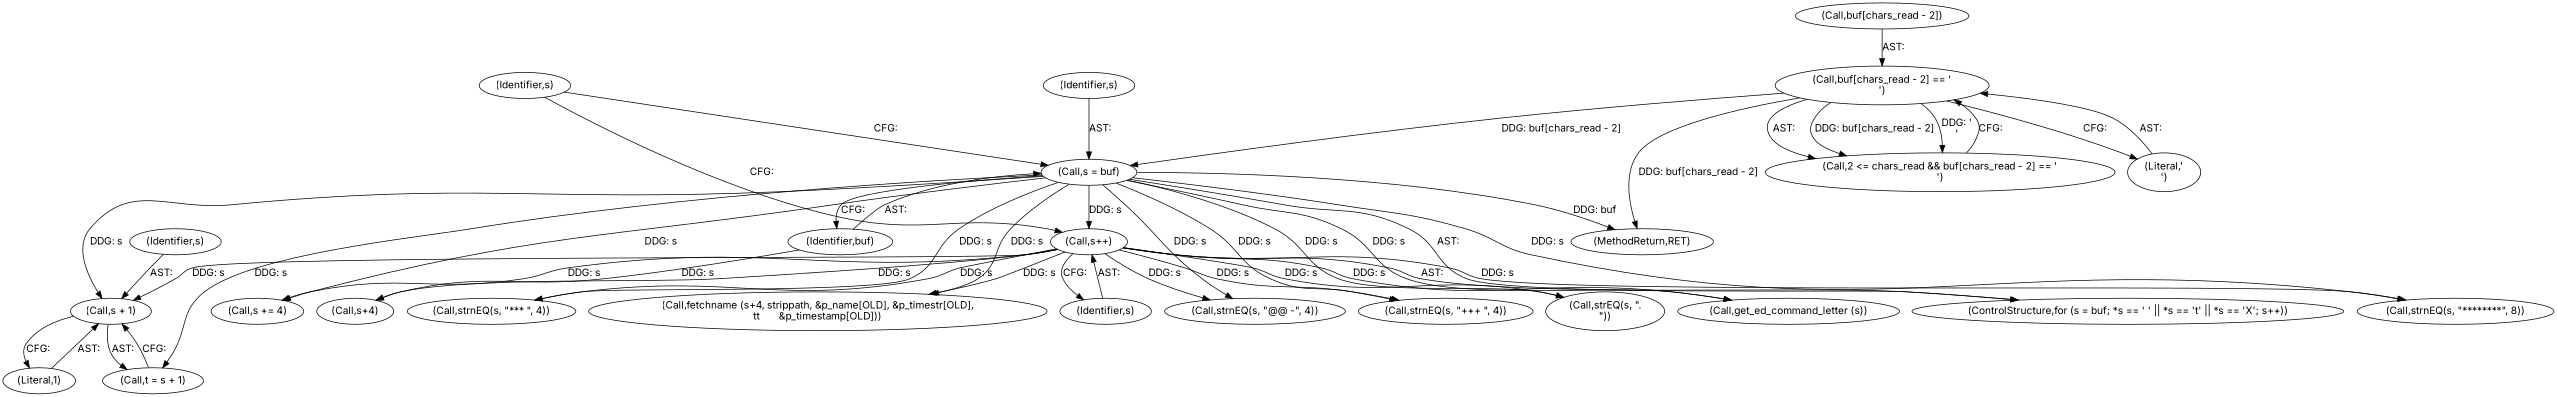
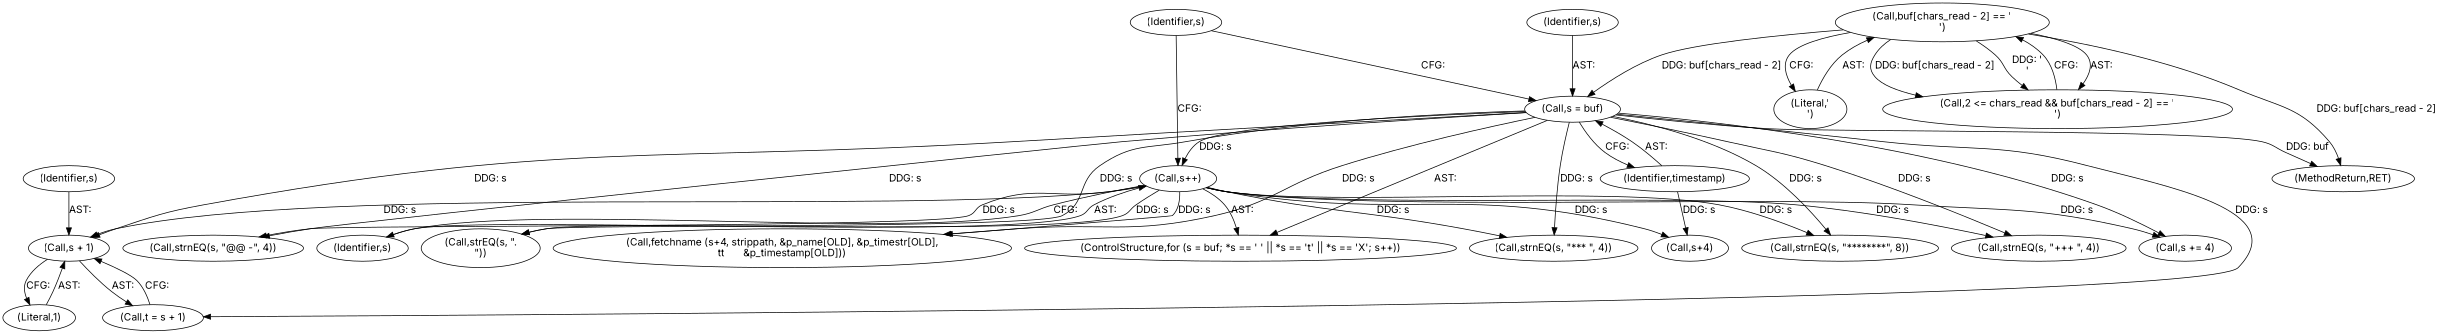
  digraph {
    fontname=Inter
    node [fontname=Inter]
    edge [fontname=Inter]
    n1 [label="(Call,s + 1)"]
    n2 [label="(Literal,1)"]
    n3 [label="(Call,t = s + 1)"]
    n4 [label="(Call,s++)"]
    n5 [label="(Call,s += 4)"]
    n6 [label="(Call,s+4)"]
    n7 [label="(Call,strnEQ(s, \"*** \", 4))"]
    n8 [label="(Call,fetchname (s+4, strippath, &p_name[OLD], &p_timestr[OLD],\n\t\t       &p_timestamp[OLD]))"]
    n9 [label="(Identifier,s)"]
    n10 [label="(Call,strnEQ(s, \"@@ -\", 4))"]
    n11 [label="(Call,strnEQ(s, \"+++ \", 4))"]
    n12 [label="(Call,strEQ(s, \".\n\"))"]
-   n13 [label="(Call,get_ed_command_letter (s))"]
    n14 [label="(ControlStructure,for (s = buf; *s == ' ' || *s == '\t' || *s == 'X'; s++))"]
    n15 [label="(Call,strnEQ(s, \"********\", 8))"]
    n16 [label="(Call,s = buf)"]
-   n17 [label="(Identifier,buf)"]
+   n17 [label="(Identifier,timestamp)"]
    n18 [label="(MethodReturn,RET)"]
    n19 [label="(Call,buf[chars_read - 2] == '\r')"]
    n20 [label="(Call,2 <= chars_read && buf[chars_read - 2] == '\r')"]
    n21 [label="(Literal,'\r')"]
    n22 [label="(Identifier,s)"]
    n23 [label="(Identifier,s)"]
-   n24 [label="(Call,buf[chars_read - 2])"]
    n25 [label="(Identifier,s)"]
    n1 -> n2 [label="CFG: "]
    n1 -> n3 [label="AST: "]
    n2 -> n1 [label="AST: "]
    n3 -> n1 [label="CFG: "]
    n4 -> n1 [label="DDG: s"]
    n4 -> n5 [label="DDG: s"]
    n4 -> n6 [label="DDG: s"]
    n4 -> n7 [label="DDG: s"]
    n4 -> n8 [label="DDG: s"]
    n4 -> n9 [label="CFG: "]
    n4 -> n10 [label="DDG: s"]
    n4 -> n11 [label="DDG: s"]
    n4 -> n12 [label="DDG: s"]
-   n4 -> n13 [label="DDG: s"]
    n4 -> n14 [label="AST: "]
    n4 -> n15 [label="DDG: s"]
    n9 -> n4 [label="AST: "]
    n16 -> n1 [label="DDG: s"]
    n16 -> n3 [label="DDG: s"]
    n16 -> n4 [label="DDG: s"]
    n16 -> n5 [label="DDG: s"]
    n16 -> n7 [label="DDG: s"]
    n16 -> n8 [label="DDG: s"]
    n16 -> n10 [label="DDG: s"]
    n16 -> n11 [label="DDG: s"]
    n16 -> n12 [label="DDG: s"]
-   n16 -> n13 [label="DDG: s"]
    n16 -> n14 [label="AST: "]
    n16 -> n15 [label="DDG: s"]
    n16 -> n17 [label="CFG: "]
    n16 -> n18 [label="DDG: buf"]
    n17 -> n6 [label="DDG: s"]
    n17 -> n16 [label="AST: "]
    n19 -> n16 [label="DDG: buf[chars_read - 2]"]
    n19 -> n18 [label="DDG: buf[chars_read - 2]"]
    n19 -> n20 [label="AST: "]
    n19 -> n20 [label="DDG: buf[chars_read - 2]"]
    n19 -> n20 [label="DDG: '\r'"]
    n19 -> n21 [label="CFG: "]
    n20 -> n19 [label="CFG: "]
    n21 -> n19 [label="AST: "]
    n22 -> n4 [label="CFG: "]
    n22 -> n16 [label="CFG: "]
    n23 -> n1 [label="AST: "]
-   n24 -> n19 [label="AST: "]
    n25 -> n16 [label="AST: "]
  }
